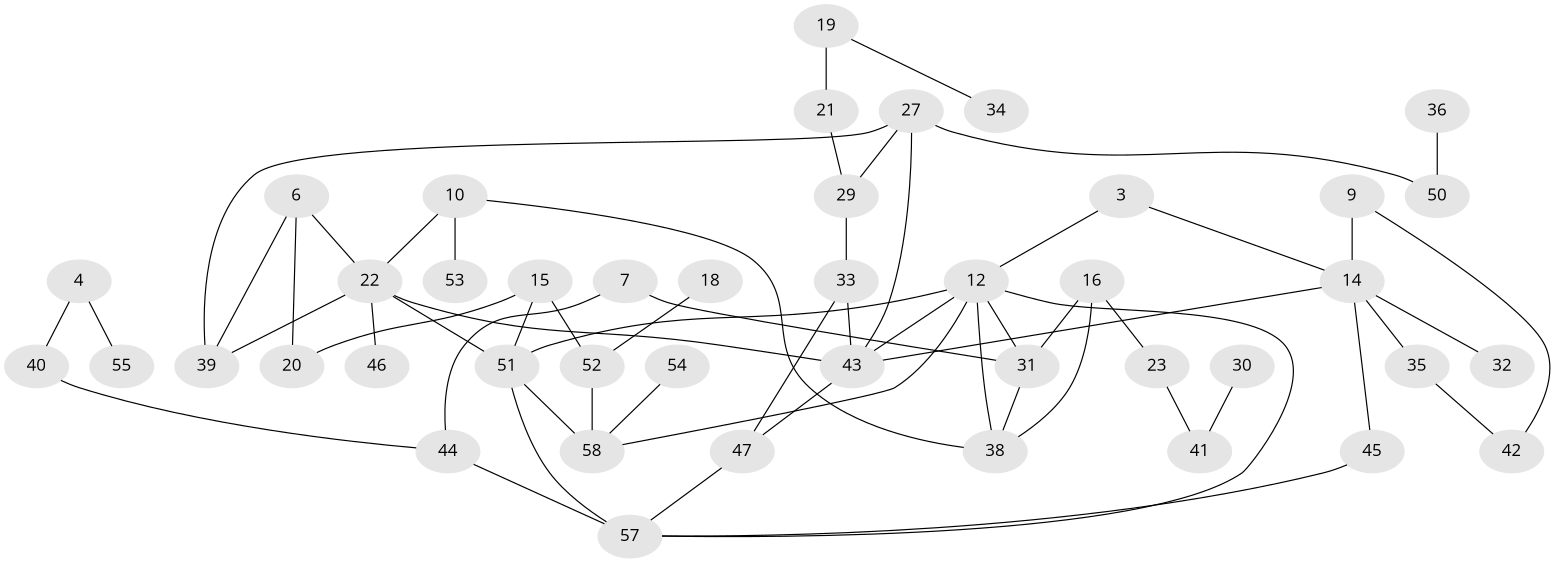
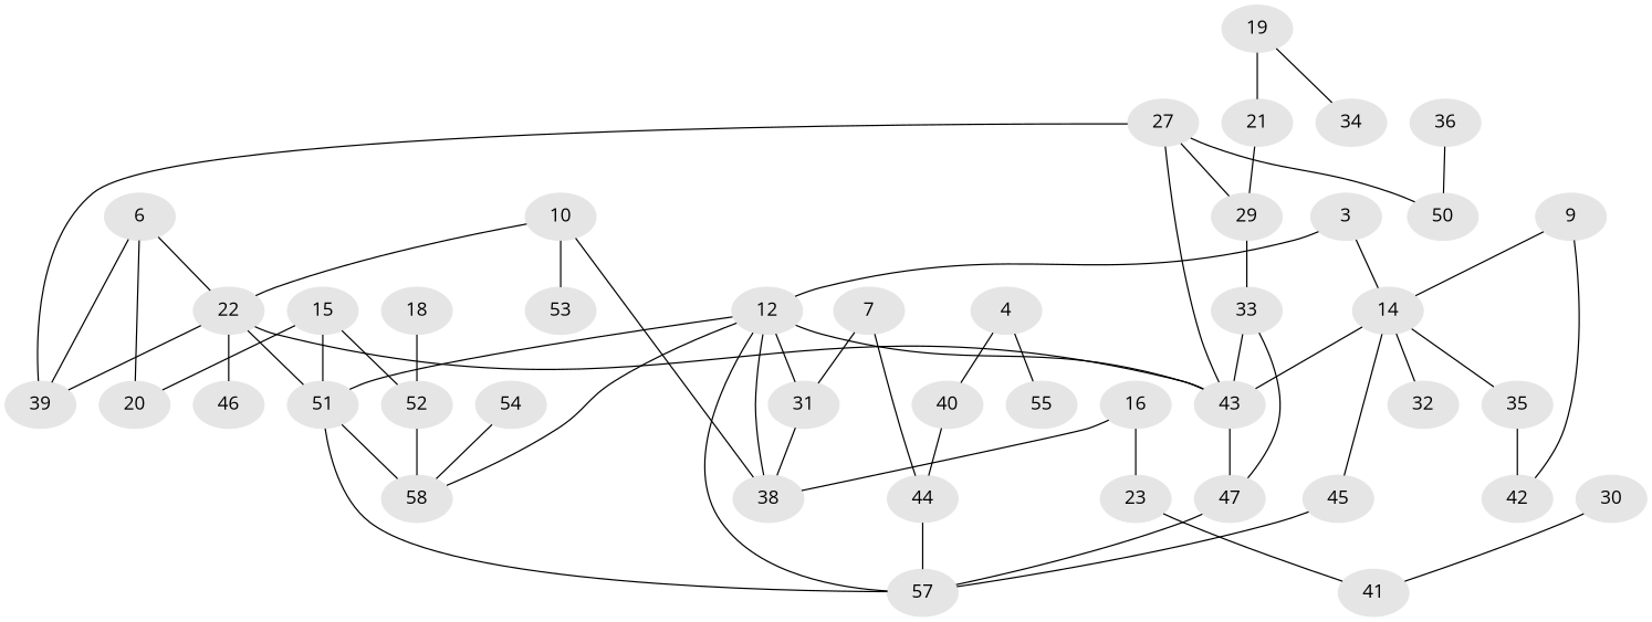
  graph {
    fontname="Open Sans"
    node [color=gray90 fontname="Open Sans" style=filled]
    edge [fontname="Open Sans" weight=1.0]
    3
    12
    14
    31
    38
    43
    51
    57
    58
    32
    35
    45
    4
    55
    40
    33
    47
    6
    20
    22
    39
    46
    7
    44
    9
    42
    10
    53
    15
    52
    16
    23
    41
    18
    19
    21
    34
    29
    27
    50
    30
    36
    54
    3 -- 12
    3 -- 14
    12 -- 31
    12 -- 38
    12 -- 43 [weight=2.0]
    12 -- 51
    12 -- 57
    12 -- 58
    14 -- 43
    14 -- 32
    14 -- 35
    14 -- 45
    31 -- 38
    43 -- 47
    51 -- 57
    51 -- 58 [weight=2.0]
    35 -- 42
    45 -- 57
    4 -- 55
    4 -- 40
    40 -- 44
    33 -- 43
    33 -- 47
    47 -- 57
    6 -- 20
    6 -- 22
    6 -- 39
    22 -- 43
    22 -- 51
    22 -- 39
    22 -- 46
    7 -- 31
    7 -- 44
    44 -- 57 [weight=2.0]
    9 -- 14
    9 -- 42
    10 -- 38
    10 -- 22
    10 -- 53
    15 -- 51
    15 -- 20
    15 -- 52
    52 -- 58
-   16 -- 31
    16 -- 38
    16 -- 23
    23 -- 41
    18 -- 52
    19 -- 21 [weight=2.0]
    19 -- 34
    21 -- 29
    29 -- 33
    27 -- 43
    27 -- 39
    27 -- 29
    27 -- 50
    30 -- 41
    36 -- 50
    54 -- 58
  }
